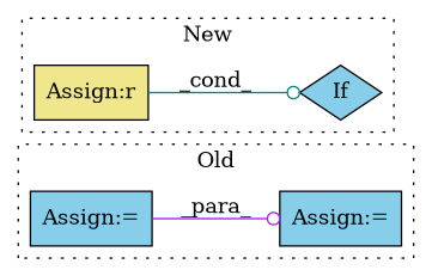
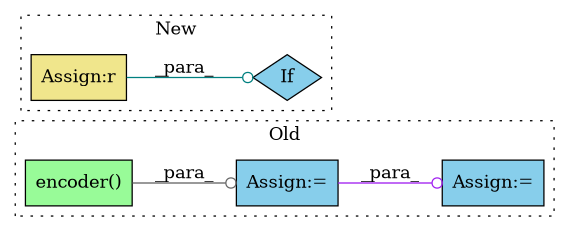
  digraph {
    rankdir=LR
    node [a=68 fillcolor=skyblue l=3 shape=box style=filled]
    edge [arrowhead=odot]
+   n1 [a=75 fillcolor=palegreen l="13,1" label="encoder()" s="9201,9215"]
    n2 [label="Assign:=" s=9311]
    n3 [label="Assign:=" s=9198]
    n4 [a=96 label=If s=6129 shape=diamond]
    n5 [a=40 fillcolor=khaki l=14 label="Assign:r" s=6132]
    subgraph cluster_1 {
      label=Old
      style=dotted
+     n1
      n2
      n3
    }
    subgraph cluster_2 {
      label=New
      style=dotted
      n4
      n5
    }
+   n1 -> n3 [color=gray40 label=_para_]
    n3 -> n2 [color=purple label=_para_]
-   n5 -> n4 [color=teal label=_cond_]
+   n5 -> n4 [color=teal label=_para_]
  }
